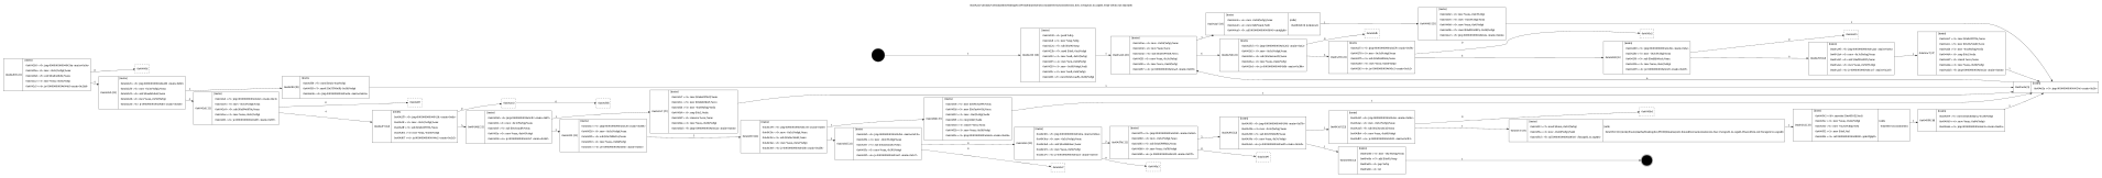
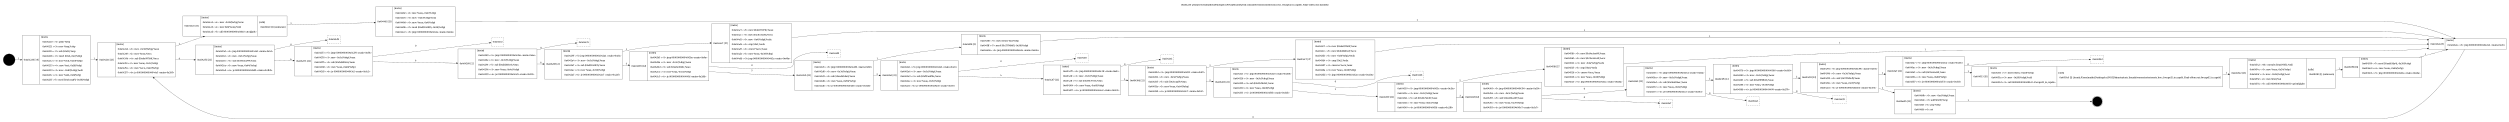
  digraph {
    fontname=Merriweather
    label="0x404220 (/mnt/c/Users/mathe/Desktop/tcc/POCII/binaries/extr_linuxdriversscsicsiostorcsio_hw.c_fwcaps32_to_caps16_Final-ollvm.out::main(0))"
    labelloc=t
    rankdir=LR
    node [fontname=Merriweather shape=record]
    edge [fontname=Merriweather]
    Entry [fillcolor=black height=0.3 shape=circle style=filled width=0.3]
    n2 [label="{\n     0x404220 [38]\l\n     | [instrs]\l\n     &nbsp;&nbsp;0x404220 \<+1\>: push %rbp\l\n     &nbsp;&nbsp;0x404221 \<+3\>: mov %rsp,%rbp\l\n     &nbsp;&nbsp;0x404224 \<+7\>: sub $0x90,%rsp\l\n     &nbsp;&nbsp;0x40422b \<+7\>: movl $0x0,-0xc(%rbp)\l\n     &nbsp;&nbsp;0x404232 \<+3\>: mov %edi,-0x10(%rbp)\l\n     &nbsp;&nbsp;0x404235 \<+4\>: mov %rsi,-0x18(%rbp)\l\n     &nbsp;&nbsp;0x404239 \<+3\>: mov -0x10(%rbp),%edi\l\n     &nbsp;&nbsp;0x40423c \<+3\>: mov %edi,-0x8(%rbp)\l\n     &nbsp;&nbsp;0x40423f \<+7\>: movl $0x3ccaaf9,-0x38(%rbp)\l\n  }"]
    n3 [label="{\n     0x404246 [23]\l\n     | [instrs]\l\n     &nbsp;&nbsp;0x404246 \<+3\>: mov -0x38(%rbp),%eax\l\n     &nbsp;&nbsp;0x404249 \<+2\>: mov %eax,%ecx\l\n     &nbsp;&nbsp;0x40424b \<+6\>: sub $0x8e09760f,%ecx\l\n     &nbsp;&nbsp;0x404251 \<+3\>: mov %eax,-0x3c(%rbp)\l\n     &nbsp;&nbsp;0x404254 \<+3\>: mov %ecx,-0x40(%rbp)\l\n     &nbsp;&nbsp;0x404257 \<+6\>: je 00000000004044a5 \<main+0x285\>\l\n  }"]
    n4 [label="{\n     0x4044a5 [13]\l\n     | [instrs]\l\n     &nbsp;&nbsp;0x4044a5 \<+4\>: mov -0x18(%rbp),%rax\l\n     &nbsp;&nbsp;0x4044a9 \<+4\>: mov 0x8(%rax),%rdi\l\n     &nbsp;&nbsp;0x4044ad \<+5\>: call 0000000000401040 \<atoi@plt\>\l\n     | [calls]\l\n     &nbsp;&nbsp;0x401040 \{1\} (unknown)\l\n  }"]
    n5 [label="{\n     0x40425d [22]\l\n     | [instrs]\l\n     &nbsp;&nbsp;0x40425d \<+5\>: jmp 0000000000404262 \<main+0x42\>\l\n     &nbsp;&nbsp;0x404262 \<+3\>: mov -0x3c(%rbp),%eax\l\n     &nbsp;&nbsp;0x404265 \<+5\>: sub $0x9ec6ae99,%eax\l\n     &nbsp;&nbsp;0x40426a \<+3\>: mov %eax,-0x44(%rbp)\l\n     &nbsp;&nbsp;0x40426d \<+6\>: je 00000000004045db \<main+0x3bb\>\l\n  }"]
    n6 [label="{\n     0x4044b2 [21]\l\n     | [instrs]\l\n     &nbsp;&nbsp;0x4044b2 \<+3\>: mov %eax,-0x1c(%rbp)\l\n     &nbsp;&nbsp;0x4044b5 \<+3\>: mov -0x1c(%rbp),%eax\l\n     &nbsp;&nbsp;0x4044b8 \<+3\>: mov %eax,-0x4(%rbp)\l\n     &nbsp;&nbsp;0x4044bb \<+7\>: movl $0xd9040195,-0x38(%rbp)\l\n     &nbsp;&nbsp;0x4044c2 \<+5\>: jmp 000000000040462a \<main+0x40a\>\l\n  }"]
    n7 [label="{\n     0x4045db\l\n  }" style=dashed]
    n8 [label="{\n     0x404273 [22]\l\n     | [instrs]\l\n     &nbsp;&nbsp;0x404273 \<+5\>: jmp 0000000000404278 \<main+0x58\>\l\n     &nbsp;&nbsp;0x404278 \<+3\>: mov -0x3c(%rbp),%eax\l\n     &nbsp;&nbsp;0x40427b \<+5\>: sub $0xb49d1645,%eax\l\n     &nbsp;&nbsp;0x404280 \<+3\>: mov %eax,-0x48(%rbp)\l\n     &nbsp;&nbsp;0x404283 \<+6\>: je 00000000004043e2 \<main+0x1c2\>\l\n  }"]
    n9 [label="{\n     0x40462a [5]\l\n     | [instrs]\l\n     &nbsp;&nbsp;0x40462a \<+5\>: jmp 0000000000404246 \<main+0x26\>\l\n  }"]
    n10 [label="{\n     0x4043e2\l\n  }" style=dashed]
    n11 [label="{\n     0x404289 [22]\l\n     | [instrs]\l\n     &nbsp;&nbsp;0x404289 \<+5\>: jmp 000000000040428e \<main+0x6e\>\l\n     &nbsp;&nbsp;0x40428e \<+3\>: mov -0x3c(%rbp),%eax\l\n     &nbsp;&nbsp;0x404291 \<+5\>: sub $0xd1d60ce6,%eax\l\n     &nbsp;&nbsp;0x404296 \<+3\>: mov %eax,-0x4c(%rbp)\l\n     &nbsp;&nbsp;0x404299 \<+6\>: je 0000000000404435 \<main+0x215\>\l\n  }"]
    Exit [fillcolor=black height=0.3 peripheries=2 shape=circle style=filled width=0.3]
    n13 [label="{\n     0x404435\l\n  }" style=dashed]
    n14 [label="{\n     0x40429f [22]\l\n     | [instrs]\l\n     &nbsp;&nbsp;0x40429f \<+5\>: jmp 00000000004042a4 \<main+0x84\>\l\n     &nbsp;&nbsp;0x4042a4 \<+3\>: mov -0x3c(%rbp),%eax\l\n     &nbsp;&nbsp;0x4042a7 \<+5\>: sub $0xd9040195,%eax\l\n     &nbsp;&nbsp;0x4042ac \<+3\>: mov %eax,-0x50(%rbp)\l\n     &nbsp;&nbsp;0x4042af \<+6\>: je 00000000004044c7 \<main+0x2a7\>\l\n  }"]
    n15 [label="{\n     0x404559 [18]\l\n     | [instrs]\l\n     &nbsp;&nbsp;0x404559 \<+7\>: movl $0xed63da41,-0x38(%rbp)\l\n     &nbsp;&nbsp;0x404560 \<+6\>: mov %eax,-0x84(%rbp)\l\n     &nbsp;&nbsp;0x404566 \<+5\>: jmp 000000000040462a \<main+0x40a\>\l\n  }"]
    n16 [label="{\n     0x4044c7 [27]\l\n     | [instrs]\l\n     &nbsp;&nbsp;0x4044c7 \<+5\>: mov $0xfe070736,%eax\l\n     &nbsp;&nbsp;0x4044cc \<+5\>: mov $0x36c52e81,%ecx\l\n     &nbsp;&nbsp;0x4044d1 \<+3\>: mov -0x4(%rbp),%edx\l\n     &nbsp;&nbsp;0x4044d4 \<+3\>: cmp $0x1,%edx\l\n     &nbsp;&nbsp;0x4044d7 \<+3\>: cmovl %ecx,%eax\l\n     &nbsp;&nbsp;0x4044da \<+3\>: mov %eax,-0x38(%rbp)\l\n     &nbsp;&nbsp;0x4044dd \<+5\>: jmp 000000000040462a \<main+0x40a\>\l\n  }"]
    n17 [label="{\n     0x4042b5 [22]\l\n     | [instrs]\l\n     &nbsp;&nbsp;0x4042b5 \<+5\>: jmp 00000000004042ba \<main+0x9a\>\l\n     &nbsp;&nbsp;0x4042ba \<+3\>: mov -0x3c(%rbp),%eax\l\n     &nbsp;&nbsp;0x4042bd \<+5\>: sub $0xebe01d1c,%eax\l\n     &nbsp;&nbsp;0x4042c2 \<+3\>: mov %eax,-0x54(%rbp)\l\n     &nbsp;&nbsp;0x4042c5 \<+6\>: je 00000000004044fd \<main+0x2dd\>\l\n  }"]
    n18 [label="{\n     0x404542 [23]\l\n     | [instrs]\l\n     &nbsp;&nbsp;0x404542 \<+10\>: movabs $0x4050f2,%rdi\l\n     &nbsp;&nbsp;0x40454c \<+3\>: mov %eax,-0x24(%rbp)\l\n     &nbsp;&nbsp;0x40454f \<+3\>: mov -0x24(%rbp),%esi\l\n     &nbsp;&nbsp;0x404552 \<+2\>: mov $0x0,%al\l\n     &nbsp;&nbsp;0x404554 \<+5\>: call 0000000000401030 \<printf@plt\>\l\n     | [calls]\l\n     &nbsp;&nbsp;0x401030 \{1\} (unknown)\l\n  }"]
    n19 [label="{\n     0x4044fd\l\n  }" style=dashed]
    n20 [label="{\n     0x4042cb [22]\l\n     | [instrs]\l\n     &nbsp;&nbsp;0x4042cb \<+5\>: jmp 00000000004042d0 \<main+0xb0\>\l\n     &nbsp;&nbsp;0x4042d0 \<+3\>: mov -0x3c(%rbp),%eax\l\n     &nbsp;&nbsp;0x4042d3 \<+5\>: sub $0xed63da41,%eax\l\n     &nbsp;&nbsp;0x4042d8 \<+3\>: mov %eax,-0x58(%rbp)\l\n     &nbsp;&nbsp;0x4042db \<+6\>: je 00000000004045f8 \<main+0x3d8\>\l\n  }"]
    n21 [label="{\n     0x4043bd\l\n  }" style=dashed]
    n22 [label="{\n     0x4045f8 [19]\l\n     | [instrs]\l\n     &nbsp;&nbsp;0x4045f8 \<+7\>: movl $0x0,-0xc(%rbp)\l\n     &nbsp;&nbsp;0x4045ff \<+7\>: movl $0x7374b6f9,-0x38(%rbp)\l\n     &nbsp;&nbsp;0x404606 \<+5\>: jmp 000000000040462a \<main+0x40a\>\l\n  }"]
    n23 [label="{\n     0x4042e1 [22]\l\n     | [instrs]\l\n     &nbsp;&nbsp;0x4042e1 \<+5\>: jmp 00000000004042e6 \<main+0xc6\>\l\n     &nbsp;&nbsp;0x4042e6 \<+3\>: mov -0x3c(%rbp),%eax\l\n     &nbsp;&nbsp;0x4042e9 \<+5\>: sub $0xf946878e,%eax\l\n     &nbsp;&nbsp;0x4042ee \<+3\>: mov %eax,-0x5c(%rbp)\l\n     &nbsp;&nbsp;0x4042f1 \<+6\>: je 0000000000404617 \<main+0x3f7\>\l\n  }"]
    n24 [label="{\n     0x404533 [15]\l\n     | [instrs]\l\n     &nbsp;&nbsp;0x404533 \<+7\>: movl $0x64,-0x20(%rbp)\l\n     &nbsp;&nbsp;0x40453a \<+3\>: mov -0x20(%rbp),%edi\l\n     &nbsp;&nbsp;0x40453d \<+5\>: call 00000000004015c0 \<fwcaps32_to_caps16\>\l\n     | [calls]\l\n     &nbsp;&nbsp;0x4015c0 \{1\} (/mnt/c/Users/mathe/Desktop/tcc/POCII/binaries/extr_linuxdriversscsicsiostorcsio_hw.c_fwcaps32_to_caps16_Final-ollvm.out::fwcaps32_to_caps16)\l\n  }"]
    n25 [label="{\n     0x404617\l\n  }" style=dashed]
    n26 [label="{\n     0x4042f7 [22]\l\n     | [instrs]\l\n     &nbsp;&nbsp;0x4042f7 \<+5\>: jmp 00000000004042fc \<main+0xdc\>\l\n     &nbsp;&nbsp;0x4042fc \<+3\>: mov -0x3c(%rbp),%eax\l\n     &nbsp;&nbsp;0x4042ff \<+5\>: sub $0xfe070736,%eax\l\n     &nbsp;&nbsp;0x404304 \<+3\>: mov %eax,-0x60(%rbp)\l\n     &nbsp;&nbsp;0x404307 \<+6\>: je 00000000004044e2 \<main+0x2c2\>\l\n  }"]
    n27 [label="{\n     0x4043a7 [22]\l\n     | [instrs]\l\n     &nbsp;&nbsp;0x4043a7 \<+5\>: jmp 00000000004043ac \<main+0x18c\>\l\n     &nbsp;&nbsp;0x4043ac \<+3\>: mov -0x3c(%rbp),%eax\l\n     &nbsp;&nbsp;0x4043af \<+5\>: sub $0x7ac4643d,%eax\l\n     &nbsp;&nbsp;0x4043b4 \<+3\>: mov %eax,-0x80(%rbp)\l\n     &nbsp;&nbsp;0x4043b7 \<+6\>: je 0000000000404533 \<main+0x313\>\l\n  }"]
    n28 [label="{\n     0x4044e2\l\n  }" style=dashed]
    n29 [label="{\n     0x40430d [22]\l\n     | [instrs]\l\n     &nbsp;&nbsp;0x40430d \<+5\>: jmp 0000000000404312 \<main+0xf2\>\l\n     &nbsp;&nbsp;0x404312 \<+3\>: mov -0x3c(%rbp),%eax\l\n     &nbsp;&nbsp;0x404315 \<+5\>: sub $0x3ccaaf9,%eax\l\n     &nbsp;&nbsp;0x40431a \<+3\>: mov %eax,-0x64(%rbp)\l\n     &nbsp;&nbsp;0x40431d \<+6\>: je 00000000004043c7 \<main+0x1a7\>\l\n  }"]
    n30 [label="{\n     0x40460b [12]\l\n     | [instrs]\l\n     &nbsp;&nbsp;0x40460b \<+3\>: mov -0xc(%rbp),%eax\l\n     &nbsp;&nbsp;0x40460e \<+7\>: add $0x90,%rsp\l\n     &nbsp;&nbsp;0x404615 \<+1\>: pop %rbp\l\n     &nbsp;&nbsp;0x404616 \<+1\>: ret\l\n  }"]
    n31 [label="{\n     0x4043c7 [27]\l\n     | [instrs]\l\n     &nbsp;&nbsp;0x4043c7 \<+5\>: mov $0x8e09760f,%eax\l\n     &nbsp;&nbsp;0x4043cc \<+5\>: mov $0xb49d1645,%ecx\l\n     &nbsp;&nbsp;0x4043d1 \<+3\>: mov -0x8(%rbp),%edx\l\n     &nbsp;&nbsp;0x4043d4 \<+3\>: cmp $0x2,%edx\l\n     &nbsp;&nbsp;0x4043d7 \<+3\>: cmovne %ecx,%eax\l\n     &nbsp;&nbsp;0x4043da \<+3\>: mov %eax,-0x38(%rbp)\l\n     &nbsp;&nbsp;0x4043dd \<+5\>: jmp 000000000040462a \<main+0x40a\>\l\n  }"]
    n32 [label="{\n     0x404323 [22]\l\n     | [instrs]\l\n     &nbsp;&nbsp;0x404323 \<+5\>: jmp 0000000000404328 \<main+0x108\>\l\n     &nbsp;&nbsp;0x404328 \<+3\>: mov -0x3c(%rbp),%eax\l\n     &nbsp;&nbsp;0x40432b \<+5\>: sub $0x29d1a243,%eax\l\n     &nbsp;&nbsp;0x404330 \<+3\>: mov %eax,-0x68(%rbp)\l\n     &nbsp;&nbsp;0x404333 \<+6\>: je 000000000040456b \<main+0x34b\>\l\n  }"]
    n33 [label="{\n     0x404391 [22]\l\n     | [instrs]\l\n     &nbsp;&nbsp;0x404391 \<+5\>: jmp 0000000000404396 \<main+0x176\>\l\n     &nbsp;&nbsp;0x404396 \<+3\>: mov -0x3c(%rbp),%eax\l\n     &nbsp;&nbsp;0x404399 \<+5\>: sub $0x7374b6f9,%eax\l\n     &nbsp;&nbsp;0x40439e \<+3\>: mov %eax,-0x7c(%rbp)\l\n     &nbsp;&nbsp;0x4043a1 \<+6\>: je 000000000040460b \<main+0x3eb\>\l\n  }"]
    n34 [label="{\n     0x40456b\l\n  }" style=dashed]
    n35 [label="{\n     0x404339 [22]\l\n     | [instrs]\l\n     &nbsp;&nbsp;0x404339 \<+5\>: jmp 000000000040433e \<main+0x11e\>\l\n     &nbsp;&nbsp;0x40433e \<+3\>: mov -0x3c(%rbp),%eax\l\n     &nbsp;&nbsp;0x404341 \<+5\>: sub $0x36c52e81,%eax\l\n     &nbsp;&nbsp;0x404346 \<+3\>: mov %eax,-0x6c(%rbp)\l\n     &nbsp;&nbsp;0x404349 \<+6\>: je 0000000000404518 \<main+0x2f8\>\l\n  }"]
    n36 [label="{\n     0x404499\l\n  }" style=dashed]
    n37 [label="{\n     0x404518 [27]\l\n     | [instrs]\l\n     &nbsp;&nbsp;0x404518 \<+5\>: mov $0x9ec6ae99,%eax\l\n     &nbsp;&nbsp;0x40451d \<+5\>: mov $0x7ac4643d,%ecx\l\n     &nbsp;&nbsp;0x404522 \<+3\>: mov -0x4(%rbp),%edx\l\n     &nbsp;&nbsp;0x404525 \<+3\>: cmp $0x0,%edx\l\n     &nbsp;&nbsp;0x404528 \<+3\>: cmove %ecx,%eax\l\n     &nbsp;&nbsp;0x40452b \<+3\>: mov %eax,-0x38(%rbp)\l\n     &nbsp;&nbsp;0x40452e \<+5\>: jmp 000000000040462a \<main+0x40a\>\l\n  }"]
    n38 [label="{\n     0x40434f [22]\l\n     | [instrs]\l\n     &nbsp;&nbsp;0x40434f \<+5\>: jmp 0000000000404354 \<main+0x134\>\l\n     &nbsp;&nbsp;0x404354 \<+3\>: mov -0x3c(%rbp),%eax\l\n     &nbsp;&nbsp;0x404357 \<+5\>: sub $0x4263a287,%eax\l\n     &nbsp;&nbsp;0x40435c \<+3\>: mov %eax,-0x70(%rbp)\l\n     &nbsp;&nbsp;0x40435f \<+6\>: je 00000000004045e7 \<main+0x3c7\>\l\n  }"]
    n39 [label="{\n     0x40437b [22]\l\n     | [instrs]\l\n     &nbsp;&nbsp;0x40437b \<+5\>: jmp 0000000000404380 \<main+0x160\>\l\n     &nbsp;&nbsp;0x404380 \<+3\>: mov -0x3c(%rbp),%eax\l\n     &nbsp;&nbsp;0x404383 \<+5\>: sub $0x67859b26,%eax\l\n     &nbsp;&nbsp;0x404388 \<+3\>: mov %eax,-0x78(%rbp)\l\n     &nbsp;&nbsp;0x40438b \<+6\>: je 0000000000404499 \<main+0x279\>\l\n  }"]
    n40 [label="{\n     0x404365 [22]\l\n     | [instrs]\l\n     &nbsp;&nbsp;0x404365 \<+5\>: jmp 000000000040436a \<main+0x14a\>\l\n     &nbsp;&nbsp;0x40436a \<+3\>: mov -0x3c(%rbp),%eax\l\n     &nbsp;&nbsp;0x40436d \<+5\>: sub $0x4b630aec,%eax\l\n     &nbsp;&nbsp;0x404372 \<+3\>: mov %eax,-0x74(%rbp)\l\n     &nbsp;&nbsp;0x404375 \<+6\>: je 00000000004045a3 \<main+0x383\>\l\n  }"]
    n41 [label="{\n     0x4045e7\l\n  }" style=dashed]
    n42 [label="{\n     0x4045a3\l\n  }" style=dashed]
    Entry -> n2 [label=" 1"]
    n2 -> n3 [label=" 1"]
    n3 -> n4 [label=" 1"]
    n3 -> n5 [label=" 6"]
    n4 -> n6 [label=" 1"]
    n5 -> n7 [label=" 0"]
    n5 -> n8 [label=" 6"]
    n6 -> n9 [label=" 1"]
    n8 -> n10 [label=" 0"]
    n8 -> n11 [label=" 6"]
    n9 -> n3 [label=" 6"]
    n11 -> n13 [label=" 0"]
    n11 -> n14 [label=" 6"]
    n14 -> n16 [label=" 1"]
+   n14 -> n17 [label=" 5"]
    n15 -> n9 [label=" 1"]
    n16 -> n9 [label=" 1"]
    n17 -> n19 [label=" 0"]
    n17 -> n20 [label=" 5"]
    n18 -> n15 [label=" 1"]
    n20 -> n22 [label=" 1"]
    n20 -> n23 [label=" 4"]
    n22 -> n9 [label=" 1"]
    n23 -> n25 [label=" 0"]
    n23 -> n26 [label=" 4"]
    n24 -> n18 [label=" 1"]
    n26 -> n28 [label=" 0"]
    n26 -> n29 [label=" 4"]
    n27 -> n21 [label=" 0"]
    n27 -> n24 [label=" 1"]
    n29 -> n31 [label=" 1"]
    n29 -> n32 [label=" 3"]
    n30 -> Exit [label=" 1"]
    n31 -> n9 [label=" 1"]
-   n28 -> n34 [label=" 0"]
+   n32 -> n34 [label=" 0"]
    n32 -> n35 [label=" 3"]
    n33 -> n27 [label=" 1"]
    n33 -> n30 [label=" 1"]
    n35 -> n37 [label=" 1"]
    n35 -> n38 [label=" 2"]
    n37 -> n9 [label=" 1"]
    n38 -> n40 [label=" 0"]
    n38 -> n41 [label=" 0"]
    n39 -> n33 [label=" 2"]
    n39 -> n36 [label=" 0"]
    n40 -> n39 [label=" 2"]
    n40 -> n42 [label=" 0"]
  }
